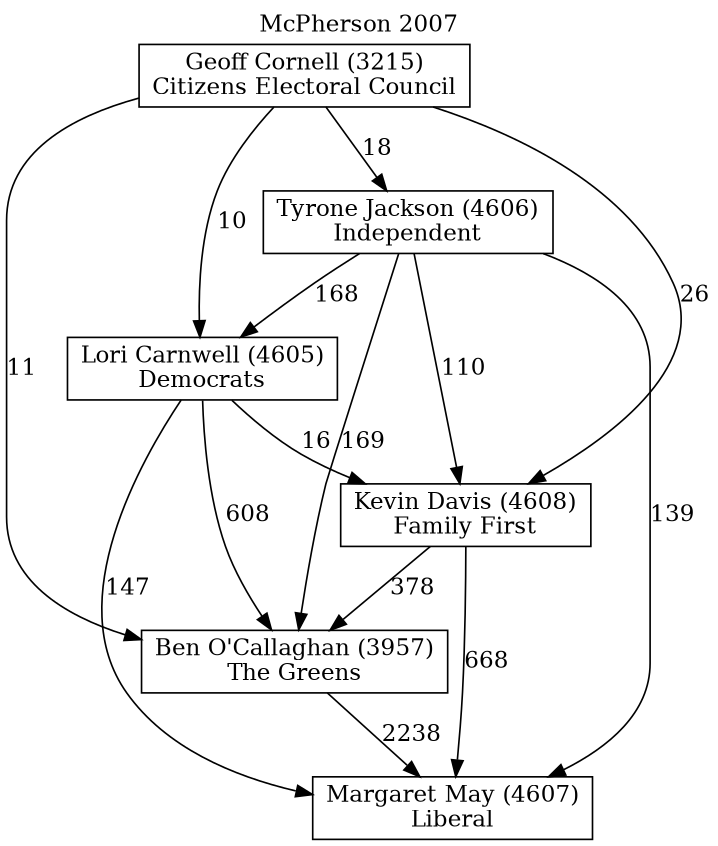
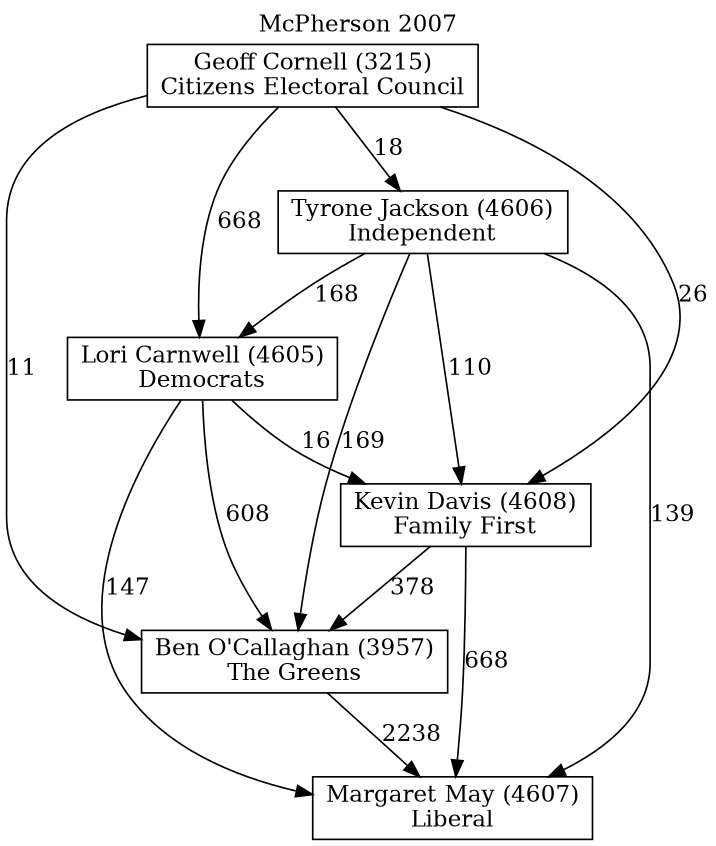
  digraph {
    label="McPherson 2007"
    labelloc=t
    mclimit=10
    node [shape=box]
    n1 [label="Margaret May (4607)\nLiberal"]
    n2 [label="Ben O'Callaghan (3957)\nThe Greens"]
    n3 [label="Kevin Davis (4608)\nFamily First"]
    n4 [label="Lori Carnwell (4605)\nDemocrats"]
    n5 [label="Tyrone Jackson (4606)\nIndependent"]
    n6 [label="Geoff Cornell (3215)\nCitizens Electoral Council"]
    n2 -> n1 [label=2238]
    n3 -> n1 [label=668]
    n3 -> n2 [label=378]
    n4 -> n1 [label=147]
    n4 -> n2 [label=608]
    n4 -> n3 [label=16]
    n5 -> n1 [label=139]
    n5 -> n2 [label=169]
    n5 -> n3 [label=110]
    n5 -> n4 [label=168]
    n6 -> n2 [label=11]
    n6 -> n3 [label=26]
-   n6 -> n4 [label=10]
+   n6 -> n4 [label=668]
    n6 -> n5 [label=18]
  }
